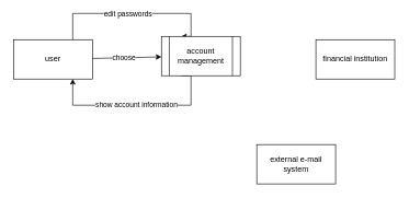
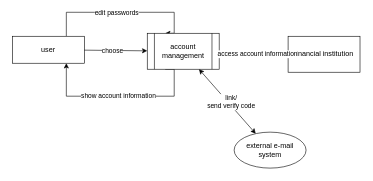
  <mxCell id="0" />
  <mxCell id="1" parent="0" />
  <mxCell id="2" style="edgeStyle=orthogonalEdgeStyle;rounded=0;orthogonalLoop=1;jettySize=auto;html=1;exitX=0.75;exitY=0;exitDx=0;exitDy=0;entryX=0.25;entryY=0;entryDx=0;entryDy=0;" edge="1" parent="1" source="4" target="8"><mxGeometry relative="1" as="geometry"><Array as="points"><mxPoint x="110" y="20" /><mxPoint x="290" y="20" /></Array></mxGeometry></mxCell>
  <mxCell id="3" value="edit passwords" style="edgeLabel;html=1;align=center;verticalAlign=middle;resizable=0;points=[];" vertex="1" connectable="0" parent="2"><mxGeometry x="-0.279" relative="1" as="geometry"><mxPoint x="26" as="offset" /></mxGeometry></mxCell>
- <mxCell id="4" value="user" style="rounded=0;whiteSpace=wrap;html=1;" vertex="1" parent="1"><mxGeometry x="20" y="60" width="120" height="60" as="geometry" /></mxCell>
+ <mxCell id="4" value="user" style="rounded=0;whiteSpace=wrap;html=1;" vertex="1" parent="1"><mxGeometry x="20" y="60" width="120" height="45" as="geometry" /></mxCell>
  <mxCell id="5" value="financial institution" style="rounded=0;whiteSpace=wrap;html=1;" vertex="1" parent="1"><mxGeometry x="480" y="60" width="120" height="60" as="geometry" /></mxCell>
  <mxCell id="6" style="edgeStyle=orthogonalEdgeStyle;rounded=0;orthogonalLoop=1;jettySize=auto;html=1;exitX=0.25;exitY=1;exitDx=0;exitDy=0;entryX=0.75;entryY=1;entryDx=0;entryDy=0;" edge="1" parent="1" source="8" target="4"><mxGeometry relative="1" as="geometry"><Array as="points"><mxPoint x="290" y="160" /><mxPoint x="110" y="160" /></Array></mxGeometry></mxCell>
  <mxCell id="7" value="show account information" style="edgeLabel;html=1;align=center;verticalAlign=middle;resizable=0;points=[];" vertex="1" connectable="0" parent="6"><mxGeometry x="0.363" y="-2" relative="1" as="geometry"><mxPoint x="47" as="offset" /></mxGeometry></mxCell>
  <mxCell id="8" value="account management" style="shape=process;whiteSpace=wrap;html=1;backgroundOutline=1;" vertex="1" parent="1"><mxGeometry x="245" y="55" width="120" height="60" as="geometry" /></mxCell>
  <mxCell id="9" value="" style="endArrow=classic;html=1;" edge="1" parent="1" source="4" target="8"><mxGeometry width="50" height="50" relative="1" as="geometry"><mxPoint x="160" y="70" as="sourcePoint" /><mxPoint x="210" y="20" as="targetPoint" /></mxGeometry></mxCell>
  <mxCell id="10" value="choose" style="edgeLabel;html=1;align=center;verticalAlign=middle;resizable=0;points=[];" vertex="1" connectable="0" parent="9"><mxGeometry x="-0.229" y="-2" relative="1" as="geometry"><mxPoint x="7" y="-2" as="offset" /></mxGeometry></mxCell>
- <mxCell id="13" value="external e-mail system" style="rounded=0;whiteSpace=wrap;html=1;" vertex="1" parent="1"><mxGeometry x="390" y="220" width="120" height="60" as="geometry" /></mxCell>
+ <mxCell id="11" value="" style="endArrow=classic;html=1;" edge="1" parent="1" source="8" target="5"><mxGeometry width="50" height="50" relative="1" as="geometry"><mxPoint x="430" y="40" as="sourcePoint" /><mxPoint x="480" y="-10" as="targetPoint" /></mxGeometry></mxCell>
+ <mxCell id="12" value="access account information" style="edgeLabel;html=1;align=center;verticalAlign=middle;resizable=0;points=[];" vertex="1" connectable="0" parent="11"><mxGeometry x="-0.295" y="-2" relative="1" as="geometry"><mxPoint x="23" as="offset" /></mxGeometry></mxCell>
+ <mxCell id="13" value="external e-mail system" style="ellipse;whiteSpace=wrap;html=1;" vertex="1" parent="1"><mxGeometry x="390" y="220" width="120" height="60" as="geometry" /></mxCell>
+ <mxCell id="14" value="" style="endArrow=classic;startArrow=classic;html=1;" edge="1" parent="1" source="13" target="8"><mxGeometry width="50" height="50" relative="1" as="geometry"><mxPoint x="591" y="220" as="sourcePoint" /><mxPoint x="531" y="130" as="targetPoint" /><Array as="points" /></mxGeometry></mxCell>
+ <mxCell id="15" value="link/&lt;br&gt;send verify code" style="edgeLabel;html=1;align=center;verticalAlign=middle;resizable=0;points=[];" vertex="1" connectable="0" parent="14"><mxGeometry x="-0.128" y="-2" relative="1" as="geometry"><mxPoint x="-1.86" y="-5.28" as="offset" /></mxGeometry></mxCell>
